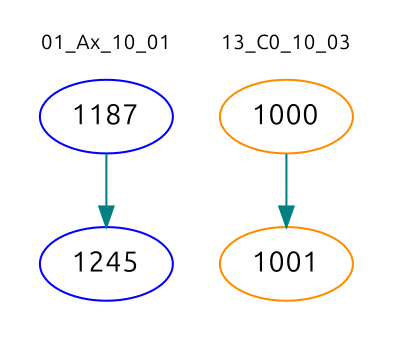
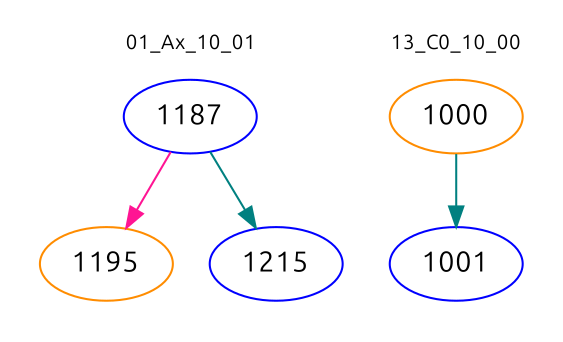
  digraph {
    fontname=Ubuntu
    node [color=blue fontname=Ubuntu]
    edge [color=teal fontname=Ubuntu]
    n1 [label=1187]
-   n3 [label=1245]
+   n2 [color=darkorange label=1195]
+   n3 [label=1215]
    n4 [color=darkorange label=1000]
-   n5 [color=darkorange label=1001]
+   n5 [label=1001]
    subgraph cluster_1 {
      color=white
      fontsize=10
      label="01_Ax_10_01"
      n1
+     n2
      n3
    }
    subgraph cluster_2 {
      color=white
      fontsize=10
-     label="13_C0_10_03"
+     label="13_C0_10_00"
      n4
      n5
    }
+   n1 -> n2 [color=deeppink]
    n1 -> n3
    n4 -> n5
  }
